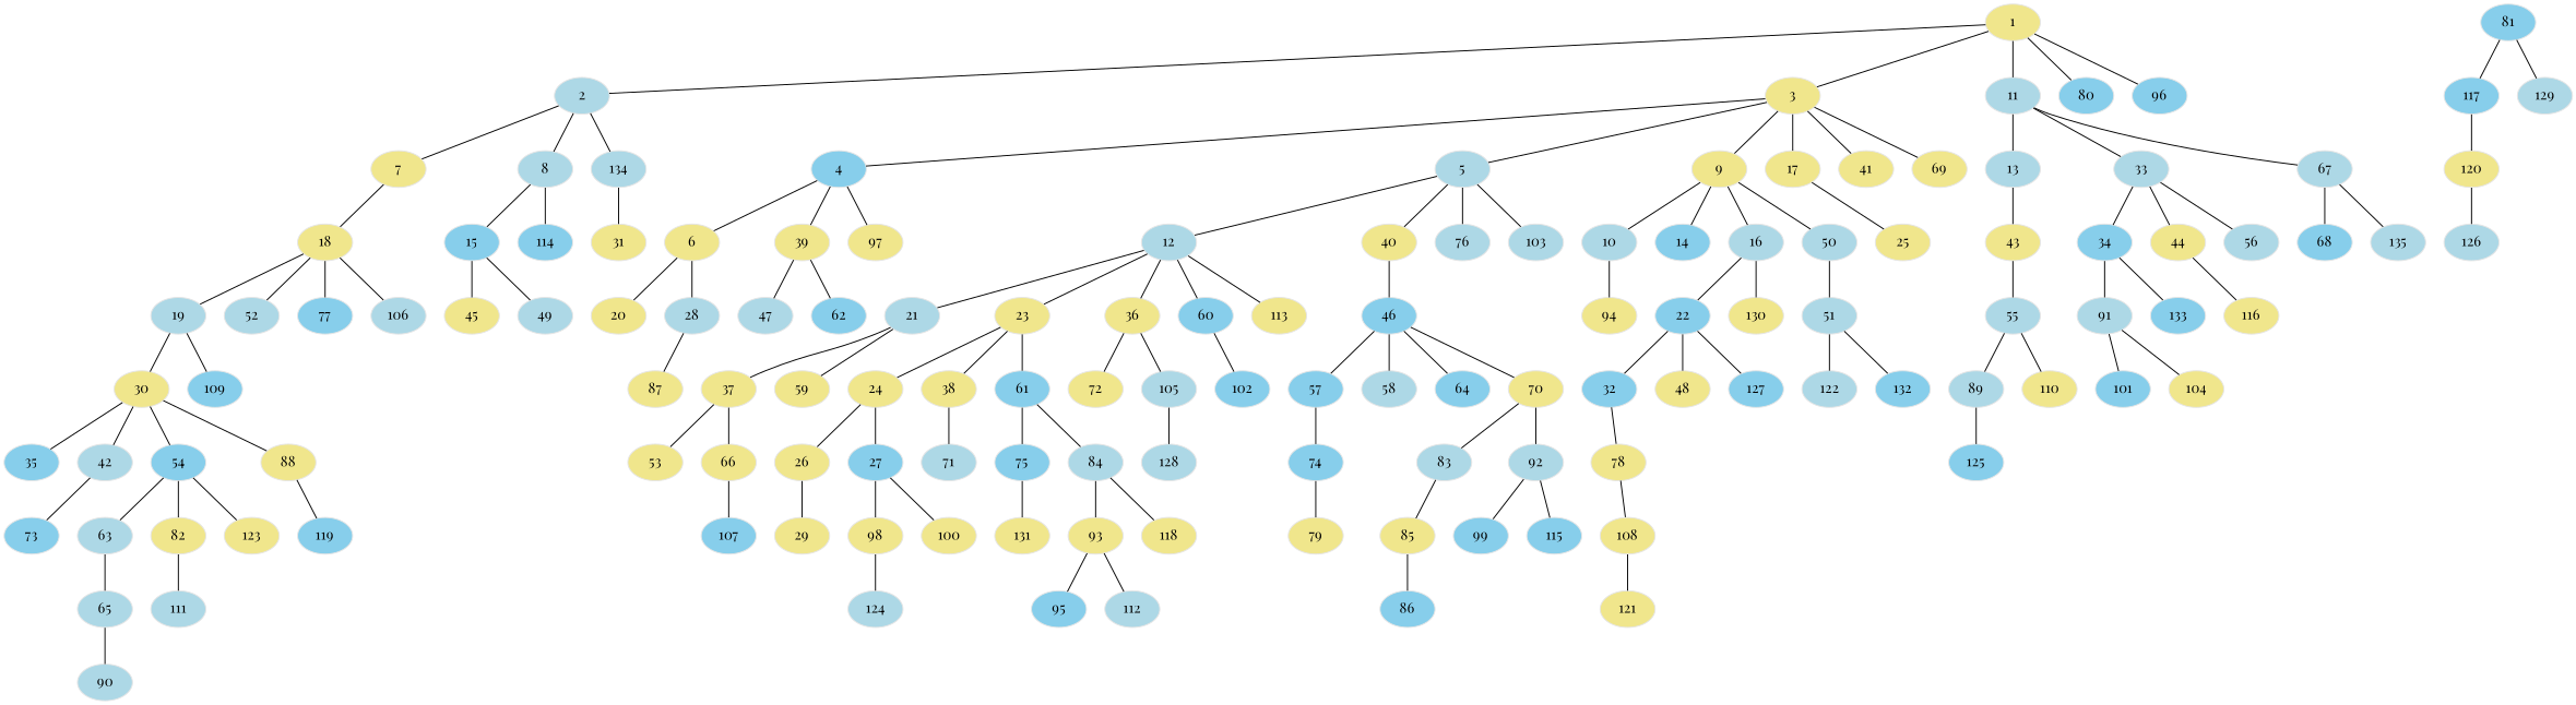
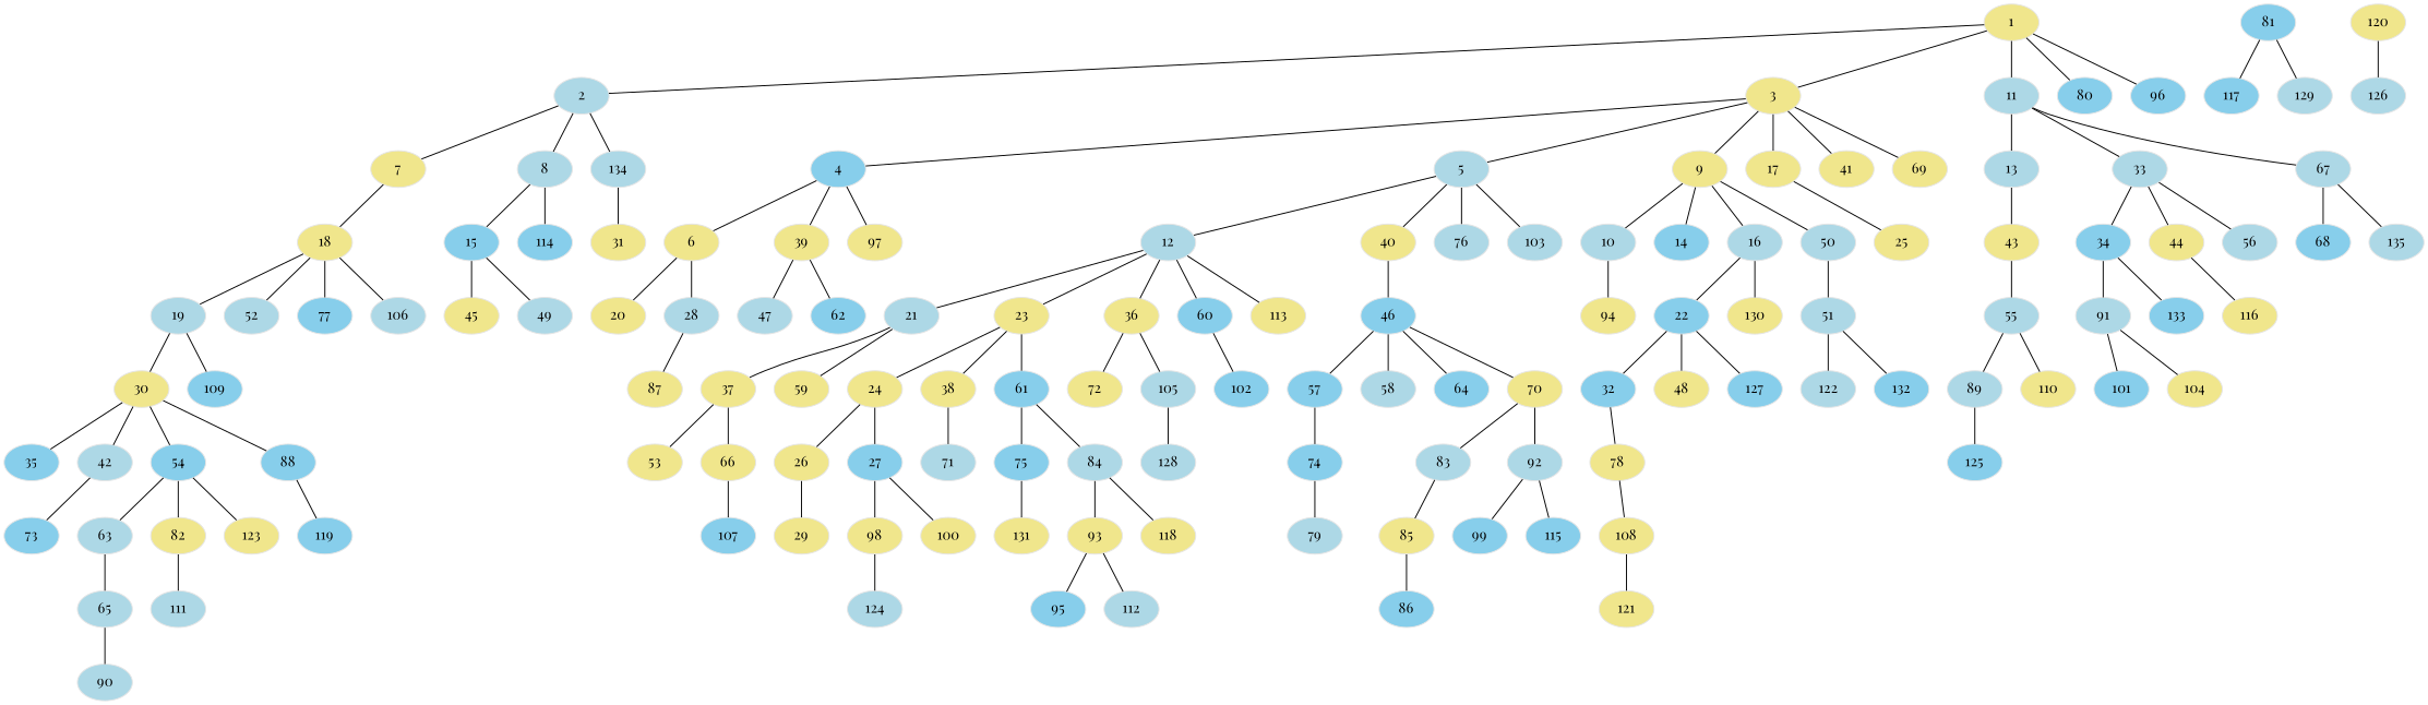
  graph {
    fontname="Playfair Display"
    node [color=gray90 fillcolor=khaki fontname="Playfair Display" style=filled]
    edge [fontname="Playfair Display"]
    2 [fillcolor=lightblue]
    1
    3
    11 [fillcolor=lightblue]
    80 [fillcolor=skyblue]
    96 [fillcolor=skyblue]
    7
    8 [fillcolor=lightblue]
    134 [fillcolor=lightblue]
    4 [fillcolor=skyblue]
    5 [fillcolor=lightblue]
    9
    17
    41
    69
    13 [fillcolor=lightblue]
    33 [fillcolor=lightblue]
    67 [fillcolor=lightblue]
    18
    15 [fillcolor=skyblue]
    114 [fillcolor=skyblue]
    31
    6
    39
    97
    12 [fillcolor=lightblue]
    40
    76 [fillcolor=lightblue]
    103 [fillcolor=lightblue]
    10 [fillcolor=lightblue]
    14 [fillcolor=skyblue]
    16 [fillcolor=lightblue]
    50 [fillcolor=lightblue]
    25
    20
    28 [fillcolor=lightblue]
    47 [fillcolor=lightblue]
    62 [fillcolor=skyblue]
    21 [fillcolor=lightblue]
    23
    36
    60 [fillcolor=skyblue]
    113
    46 [fillcolor=skyblue]
    87
    19 [fillcolor=lightblue]
    52 [fillcolor=lightblue]
    77 [fillcolor=skyblue]
    106 [fillcolor=lightblue]
    45
    49 [fillcolor=lightblue]
    94
    22 [fillcolor=skyblue]
    130
    51 [fillcolor=lightblue]
    43
    34 [fillcolor=skyblue]
    44
    56 [fillcolor=lightblue]
    68 [fillcolor=skyblue]
    135 [fillcolor=lightblue]
    37
    59
    24
    38
    61 [fillcolor=skyblue]
    72
    105 [fillcolor=lightblue]
    102 [fillcolor=skyblue]
    55 [fillcolor=lightblue]
    32 [fillcolor=skyblue]
    48
    127 [fillcolor=skyblue]
    30
    109 [fillcolor=skyblue]
    35 [fillcolor=skyblue]
    42 [fillcolor=lightblue]
    54 [fillcolor=skyblue]
-   88
+   88 [fillcolor=skyblue]
    53
    66
    78
    26
    27 [fillcolor=skyblue]
    71 [fillcolor=lightblue]
    75 [fillcolor=skyblue]
    84 [fillcolor=lightblue]
    29
    98
    100
    124 [fillcolor=lightblue]
    73 [fillcolor=skyblue]
    63 [fillcolor=lightblue]
    82
    123
    119 [fillcolor=skyblue]
    108
    91 [fillcolor=lightblue]
    133 [fillcolor=skyblue]
    116
    101 [fillcolor=skyblue]
    104
    128 [fillcolor=lightblue]
    107 [fillcolor=skyblue]
    57 [fillcolor=skyblue]
    58 [fillcolor=lightblue]
    64 [fillcolor=skyblue]
    70
    89 [fillcolor=lightblue]
    110
    74 [fillcolor=skyblue]
    83 [fillcolor=lightblue]
    92 [fillcolor=lightblue]
    122 [fillcolor=lightblue]
    132 [fillcolor=skyblue]
    65 [fillcolor=lightblue]
    81 [fillcolor=skyblue]
    117 [fillcolor=skyblue]
    129 [fillcolor=lightblue]
    111 [fillcolor=lightblue]
    125 [fillcolor=skyblue]
-   79
+   79 [fillcolor=lightblue]
    131
    93
    118
    90 [fillcolor=lightblue]
    85
    99 [fillcolor=skyblue]
    115 [fillcolor=skyblue]
    121
    120
    86 [fillcolor=skyblue]
    95 [fillcolor=skyblue]
    112 [fillcolor=lightblue]
    126 [fillcolor=lightblue]
    2 -- 7
    2 -- 8
    2 -- 134
    1 -- 2
    1 -- 3
    1 -- 11
    1 -- 80
    1 -- 96
    3 -- 4
    3 -- 5
    3 -- 9
    3 -- 17
    3 -- 41
    3 -- 69
    11 -- 13
    11 -- 33
    11 -- 67
    7 -- 18
    8 -- 15
    8 -- 114
    134 -- 31
    4 -- 6
    4 -- 39
    4 -- 97
    5 -- 12
    5 -- 40
    5 -- 76
    5 -- 103
    9 -- 10
    9 -- 14
    9 -- 16
    9 -- 50
    17 -- 25
    13 -- 43
    33 -- 34
    33 -- 44
    33 -- 56
    67 -- 68
    67 -- 135
    18 -- 19
    18 -- 52
    18 -- 77
    18 -- 106
    15 -- 45
    15 -- 49
    6 -- 20
    6 -- 28
    39 -- 47
    39 -- 62
    12 -- 21
    12 -- 23
    12 -- 36
    12 -- 60
    12 -- 113
    40 -- 46
    10 -- 94
    16 -- 22
    16 -- 130
    50 -- 51
    28 -- 87
    21 -- 37
    21 -- 59
    23 -- 24
    23 -- 38
    23 -- 61
    36 -- 72
    36 -- 105
    60 -- 102
    46 -- 57
    46 -- 58
    46 -- 64
    46 -- 70
    19 -- 30
    19 -- 109
    22 -- 32
    22 -- 48
    22 -- 127
    51 -- 122
    51 -- 132
    43 -- 55
    34 -- 91
    34 -- 133
    44 -- 116
    37 -- 53
    37 -- 66
    24 -- 26
    24 -- 27
    38 -- 71
    61 -- 75
    61 -- 84
    105 -- 128
    55 -- 89
    55 -- 110
    32 -- 78
    30 -- 35
    30 -- 42
    30 -- 54
    30 -- 88
    42 -- 73
    54 -- 63
    54 -- 82
    54 -- 123
    88 -- 119
    66 -- 107
    78 -- 108
    26 -- 29
    27 -- 98
    27 -- 100
    75 -- 131
    84 -- 93
    84 -- 118
    98 -- 124
    63 -- 65
    82 -- 111
    108 -- 121
    91 -- 101
    91 -- 104
    57 -- 74
    70 -- 83
    70 -- 92
    89 -- 125
    74 -- 79
    83 -- 85
    92 -- 99
    92 -- 115
    65 -- 90
    81 -- 117
    81 -- 129
-   117 -- 120
    93 -- 95
    93 -- 112
    85 -- 86
    120 -- 126
  }
